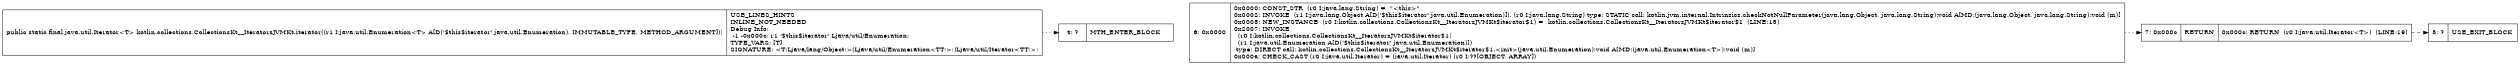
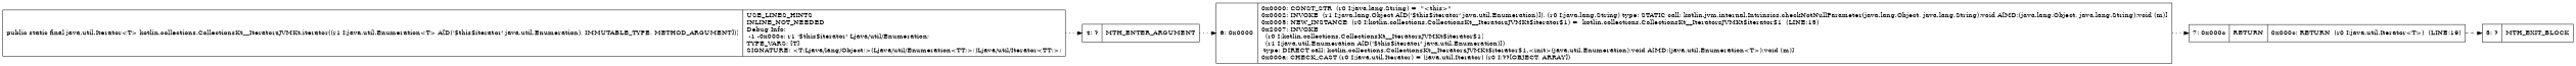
  digraph {
    rankdir=LR
    node [shape=record]
    edge [style=dotted]
-   n1 [label="{4\:\ ?|MTH_ENTER_BLOCK\l}"]
+   n1 [label="{4\:\ ?|MTH_ENTER_ARGUMENT\l}"]
    n2 [label="{6\:\ 0x0000|0x0000: CONST_STR  (r0 I:java.lang.String) =  \"\<this\>\" \l0x0002: INVOKE  (r1 I:java.lang.Object A[D('$this$iterator' java.util.Enumeration)]), (r0 I:java.lang.String) type: STATIC call: kotlin.jvm.internal.Intrinsics.checkNotNullParameter(java.lang.Object, java.lang.String):void A[MD:(java.lang.Object, java.lang.String):void (m)]\l0x0005: NEW_INSTANCE  (r0 I:kotlin.collections.CollectionsKt__IteratorsJVMKt$iterator$1) =  kotlin.collections.CollectionsKt__IteratorsJVMKt$iterator$1  (LINE:15)\l0x2007: INVOKE  \l  (r0 I:kotlin.collections.CollectionsKt__IteratorsJVMKt$iterator$1)\l  (r1 I:java.util.Enumeration A[D('$this$iterator' java.util.Enumeration)])\l type: DIRECT call: kotlin.collections.CollectionsKt__IteratorsJVMKt$iterator$1.\<init\>(java.util.Enumeration):void A[MD:(java.util.Enumeration\<T\>):void (m)]\l0x000a: CHECK_CAST (r0 I:java.util.Iterator) = (java.util.Iterator) (r0 I:??[OBJECT, ARRAY]) \l}"]
    n3 [label="{7\:\ 0x000c|RETURN\l|0x000c: RETURN  (r0 I:java.util.Iterator\<T\>)  (LINE:19)\l}"]
-   n4 [label="{5\:\ ?|USE_EXIT_BLOCK\l}"]
+   n4 [label="{5\:\ ?|MTH_EXIT_BLOCK\l}"]
    n5 [label="{public static final java.util.Iterator\<T\> kotlin.collections.CollectionsKt__IteratorsJVMKt.iterator((r1 I:java.util.Enumeration\<T\> A[D('$this$iterator' java.util.Enumeration), IMMUTABLE_TYPE, METHOD_ARGUMENT]))  | USE_LINES_HINTS\lINLINE_NOT_NEEDED\lDebug Info:\l  \-1 \-0x000c: r1 '$this$iterator' Ljava\/util\/Enumeration;\lTYPE_VARS: [T]\lSIGNATURE: \<T:Ljava\/lang\/Object;\>(Ljava\/util\/Enumeration\<TT;\>;)Ljava\/util\/Iterator\<TT;\>;\l}"]
+   n1 -> n2
    n2 -> n3
    n3 -> n4 [style=dashed]
    n5 -> n1
  }
